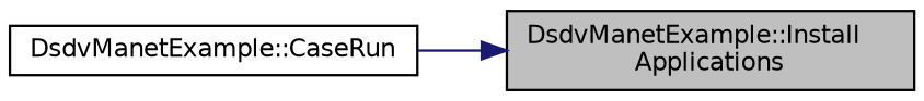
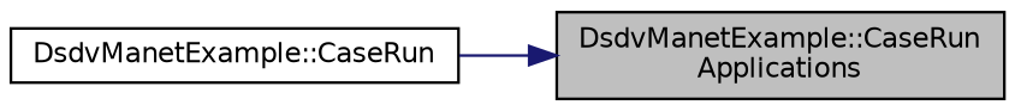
  digraph {
    rankdir=RL
    node [color=black fontname=Helvetica fontsize=10 shape=record style=filled]
-   n1 [fillcolor=grey75 fontcolor=black height=0.2 label="DsdvManetExample::Install\lApplications" width=0.4]
+   n1 [fillcolor=grey75 fontcolor=black height=0.2 label="DsdvManetExample::CaseRun\lApplications" width=0.4]
    n2 [fillcolor=white height=0.2 label="DsdvManetExample::CaseRun" width=0.4]
    n1 -> n2 [color=midnightblue dir=back fontname=Helvetica fontsize=10 labelfontname=Helvetica labelfontsize=10 style=solid]
  }
